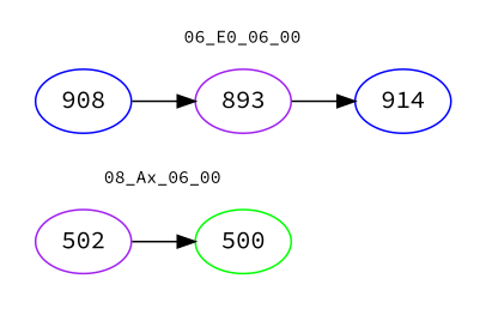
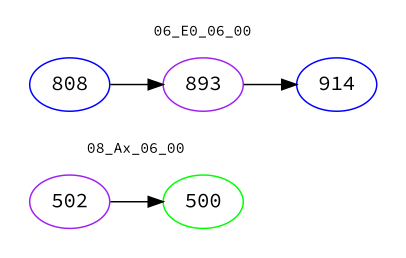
  digraph {
    fontname="Source Code Pro"
    rankdir=LR
    node [color=purple fontname="Source Code Pro"]
    edge [color=black fontname="Source Code Pro"]
    n1 [label=502]
    n2 [color=green label=500]
-   n3 [color=blue label=908]
+   n3 [color=blue label=808]
    n4 [label=893]
    n5 [color=blue label=914]
    subgraph cluster_1 {
      color=white
      fontsize=10
      label="08_Ax_06_00"
      n1
      n2
    }
    subgraph cluster_2 {
      color=white
      fontsize=10
      label="06_E0_06_00"
      n3
      n4
      n5
    }
    n1 -> n2
    n3 -> n4
    n4 -> n5
  }
